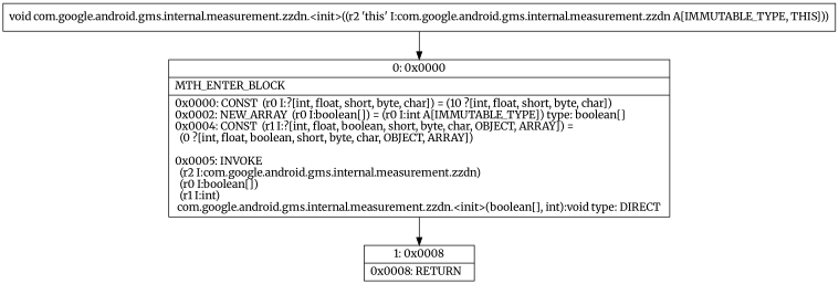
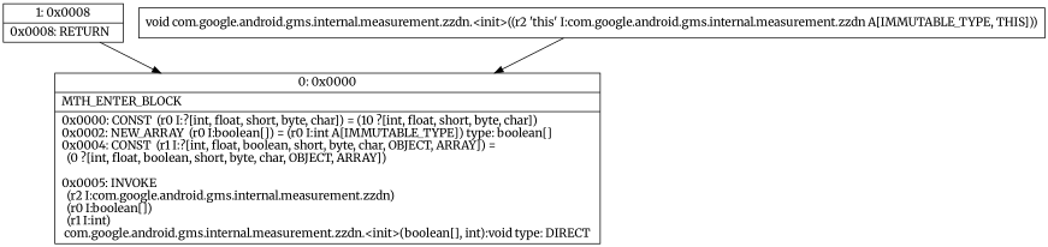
  digraph {
    fontname=Merriweather
    node [shape=record fontname=Merriweather]
    edge [fontname=Merriweather]
    n1 [label="{0\:\ 0x0000|MTH_ENTER_BLOCK\l|0x0000: CONST  (r0 I:?[int, float, short, byte, char]) = (10 ?[int, float, short, byte, char]) \l0x0002: NEW_ARRAY  (r0 I:boolean[]) = (r0 I:int A[IMMUTABLE_TYPE]) type: boolean[] \l0x0004: CONST  (r1 I:?[int, float, boolean, short, byte, char, OBJECT, ARRAY]) = \l  (0 ?[int, float, boolean, short, byte, char, OBJECT, ARRAY])\l \l0x0005: INVOKE  \l  (r2 I:com.google.android.gms.internal.measurement.zzdn)\l  (r0 I:boolean[])\l  (r1 I:int)\l com.google.android.gms.internal.measurement.zzdn.\<init\>(boolean[], int):void type: DIRECT \l}"]
    n2 [label="{1\:\ 0x0008|0x0008: RETURN   \l}"]
    n3 [label="{void com.google.android.gms.internal.measurement.zzdn.\<init\>((r2 'this' I:com.google.android.gms.internal.measurement.zzdn A[IMMUTABLE_TYPE, THIS])) }"]
-   n1 -> n2
+   n2 -> n1
    n3 -> n1
  }
